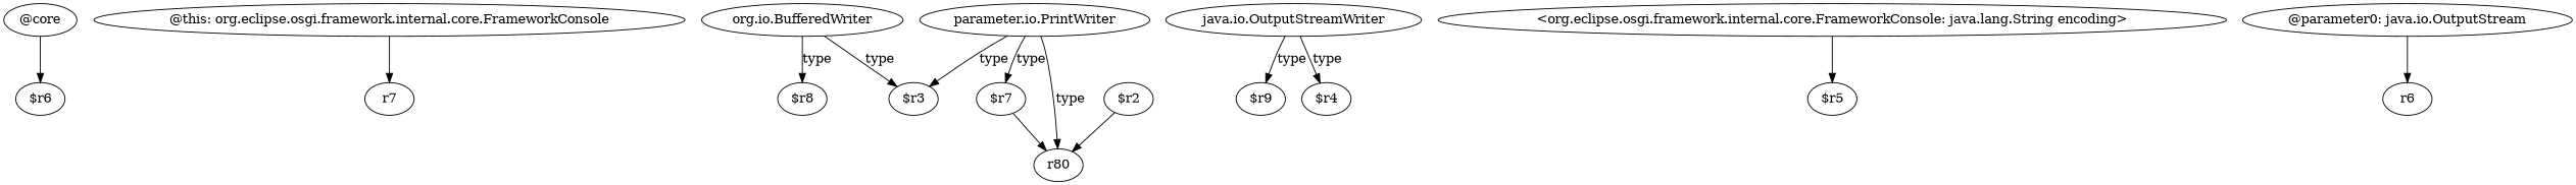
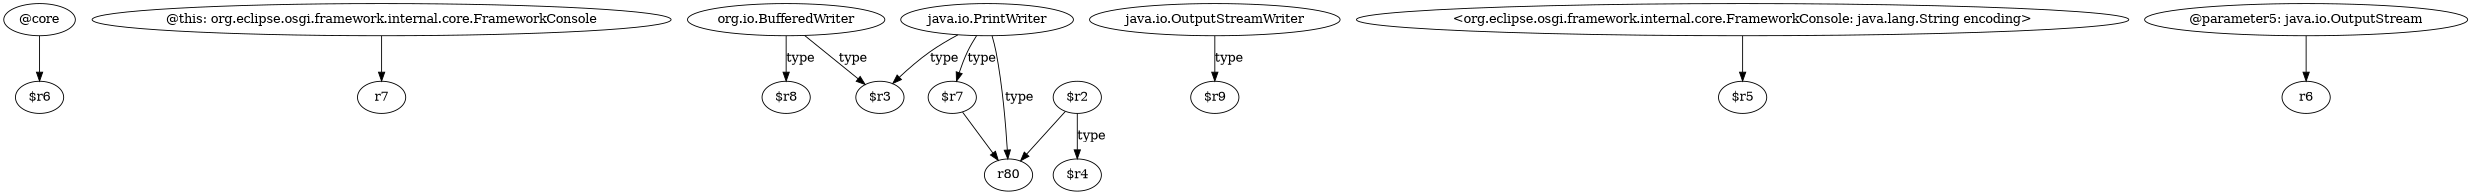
  digraph {
    n1 [label="@core"]
    n2 [label="$r6"]
    n3 [label="@this: org.eclipse.osgi.framework.internal.core.FrameworkConsole"]
    n4 [label=r7]
    n5 [label="org.io.BufferedWriter"]
    n6 [label="$r3"]
    n7 [label="$r8"]
    n8 [label="$r2"]
    n9 [label=r80]
    n10 [label="java.io.OutputStreamWriter"]
    n11 [label="$r9"]
    n12 [label="$r4"]
    n13 [label="<org.eclipse.osgi.framework.internal.core.FrameworkConsole: java.lang.String encoding>"]
    n14 [label="$r5"]
-   n15 [label="parameter.io.PrintWriter"]
+   n15 [label="java.io.PrintWriter"]
    n16 [label="$r7"]
-   n17 [label="@parameter0: java.io.OutputStream"]
+   n17 [label="@parameter5: java.io.OutputStream"]
    n18 [label=r6]
    n1 -> n2
    n3 -> n4
    n5 -> n6 [label=type]
    n5 -> n7 [label=type]
    n8 -> n9
    n10 -> n11 [label=type]
-   n10 -> n12 [label=type]
+   n8 -> n12 [label=type]
    n13 -> n14
    n15 -> n6 [label=type]
    n15 -> n9 [label=type]
    n15 -> n16 [label=type]
    n16 -> n9
    n17 -> n18
  }
